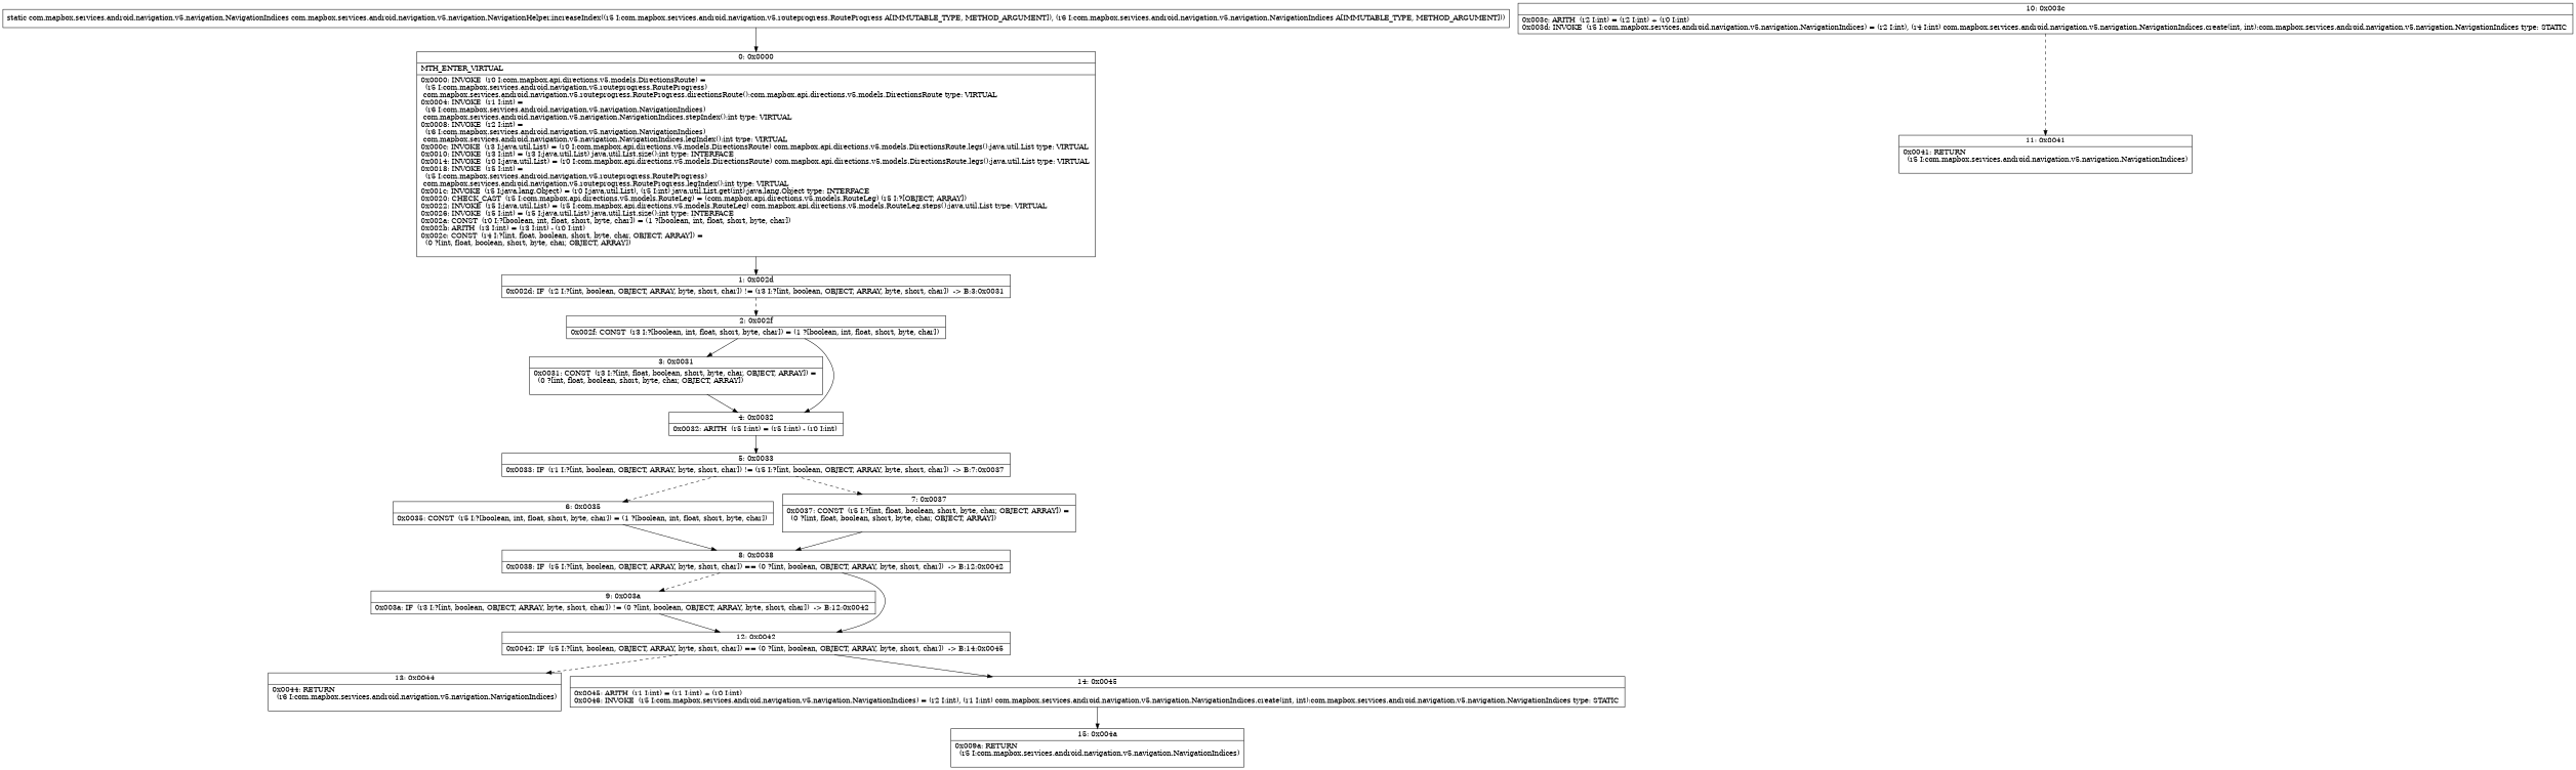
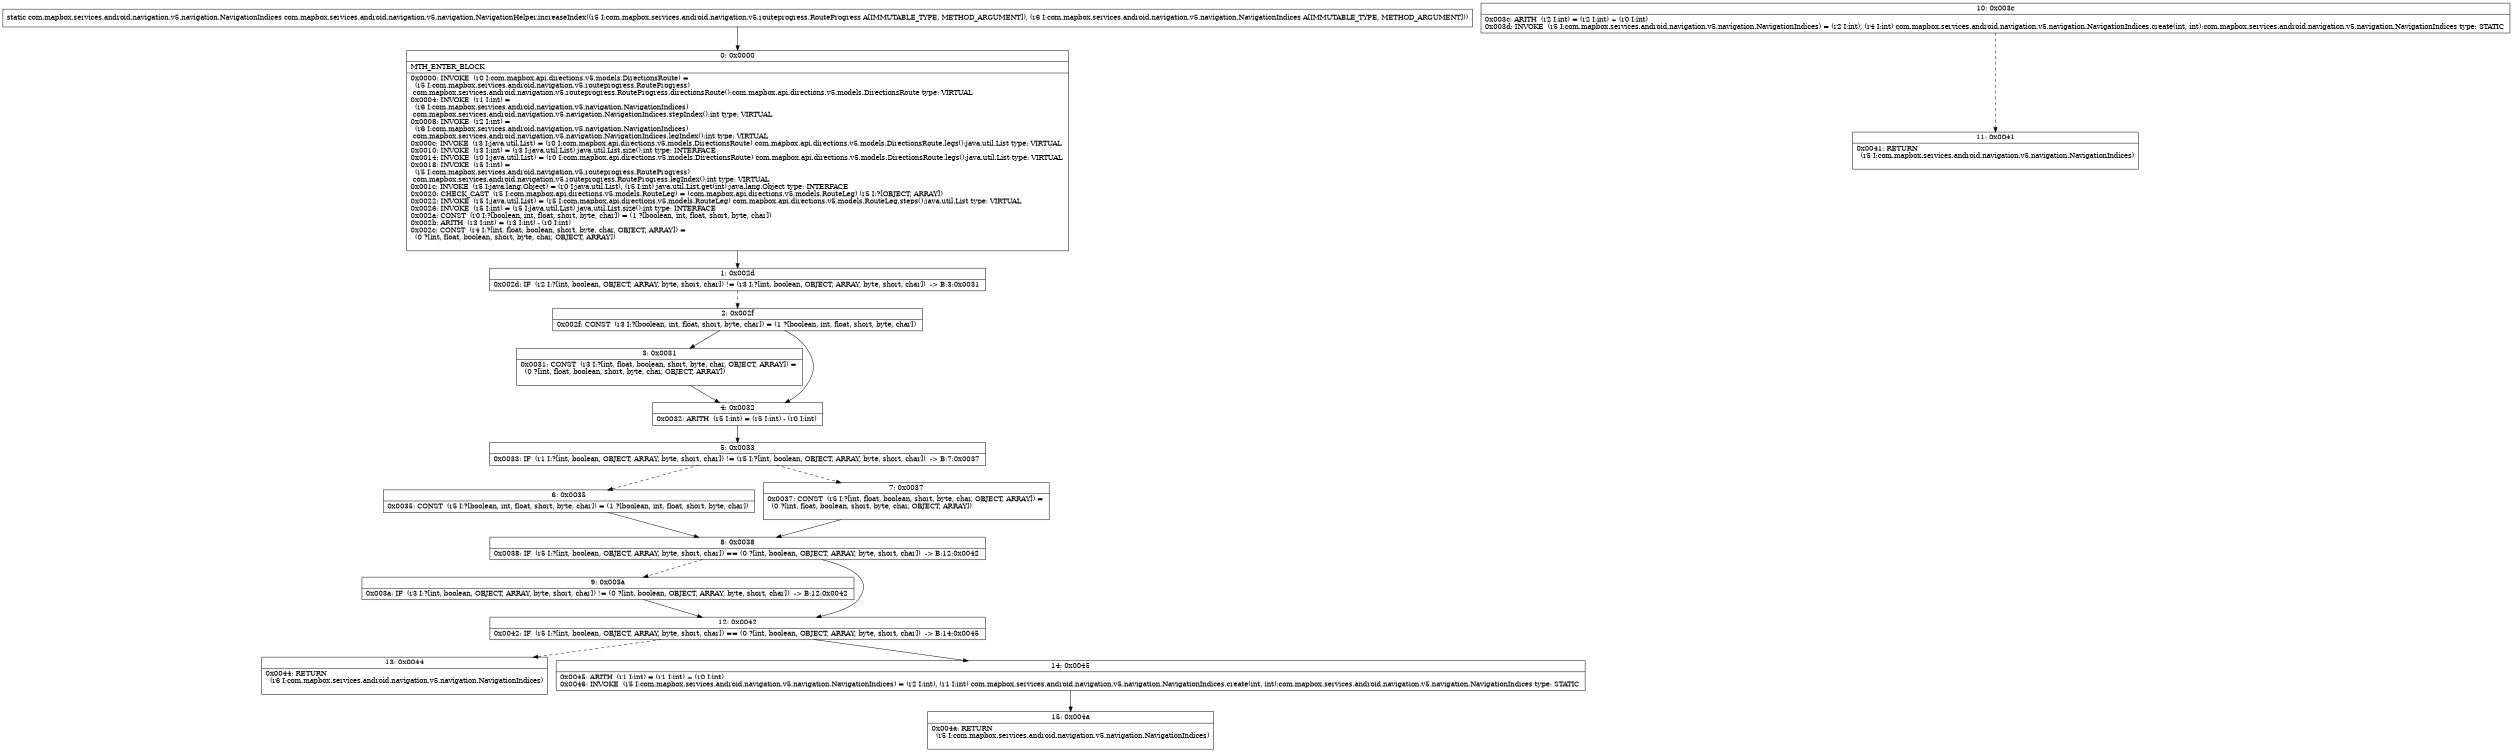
  digraph {
    node [shape=record]
-   n1 [label="{0\:\ 0x0000|MTH_ENTER_VIRTUAL\l|0x0000: INVOKE  (r0 I:com.mapbox.api.directions.v5.models.DirectionsRoute) = \l  (r5 I:com.mapbox.services.android.navigation.v5.routeprogress.RouteProgress)\l com.mapbox.services.android.navigation.v5.routeprogress.RouteProgress.directionsRoute():com.mapbox.api.directions.v5.models.DirectionsRoute type: VIRTUAL \l0x0004: INVOKE  (r1 I:int) = \l  (r6 I:com.mapbox.services.android.navigation.v5.navigation.NavigationIndices)\l com.mapbox.services.android.navigation.v5.navigation.NavigationIndices.stepIndex():int type: VIRTUAL \l0x0008: INVOKE  (r2 I:int) = \l  (r6 I:com.mapbox.services.android.navigation.v5.navigation.NavigationIndices)\l com.mapbox.services.android.navigation.v5.navigation.NavigationIndices.legIndex():int type: VIRTUAL \l0x000c: INVOKE  (r3 I:java.util.List) = (r0 I:com.mapbox.api.directions.v5.models.DirectionsRoute) com.mapbox.api.directions.v5.models.DirectionsRoute.legs():java.util.List type: VIRTUAL \l0x0010: INVOKE  (r3 I:int) = (r3 I:java.util.List) java.util.List.size():int type: INTERFACE \l0x0014: INVOKE  (r0 I:java.util.List) = (r0 I:com.mapbox.api.directions.v5.models.DirectionsRoute) com.mapbox.api.directions.v5.models.DirectionsRoute.legs():java.util.List type: VIRTUAL \l0x0018: INVOKE  (r5 I:int) = \l  (r5 I:com.mapbox.services.android.navigation.v5.routeprogress.RouteProgress)\l com.mapbox.services.android.navigation.v5.routeprogress.RouteProgress.legIndex():int type: VIRTUAL \l0x001c: INVOKE  (r5 I:java.lang.Object) = (r0 I:java.util.List), (r5 I:int) java.util.List.get(int):java.lang.Object type: INTERFACE \l0x0020: CHECK_CAST  (r5 I:com.mapbox.api.directions.v5.models.RouteLeg) = (com.mapbox.api.directions.v5.models.RouteLeg) (r5 I:?[OBJECT, ARRAY]) \l0x0022: INVOKE  (r5 I:java.util.List) = (r5 I:com.mapbox.api.directions.v5.models.RouteLeg) com.mapbox.api.directions.v5.models.RouteLeg.steps():java.util.List type: VIRTUAL \l0x0026: INVOKE  (r5 I:int) = (r5 I:java.util.List) java.util.List.size():int type: INTERFACE \l0x002a: CONST  (r0 I:?[boolean, int, float, short, byte, char]) = (1 ?[boolean, int, float, short, byte, char]) \l0x002b: ARITH  (r3 I:int) = (r3 I:int) \- (r0 I:int) \l0x002c: CONST  (r4 I:?[int, float, boolean, short, byte, char, OBJECT, ARRAY]) = \l  (0 ?[int, float, boolean, short, byte, char, OBJECT, ARRAY])\l \l}"]
+   n1 [label="{0\:\ 0x0000|MTH_ENTER_BLOCK\l|0x0000: INVOKE  (r0 I:com.mapbox.api.directions.v5.models.DirectionsRoute) = \l  (r5 I:com.mapbox.services.android.navigation.v5.routeprogress.RouteProgress)\l com.mapbox.services.android.navigation.v5.routeprogress.RouteProgress.directionsRoute():com.mapbox.api.directions.v5.models.DirectionsRoute type: VIRTUAL \l0x0004: INVOKE  (r1 I:int) = \l  (r6 I:com.mapbox.services.android.navigation.v5.navigation.NavigationIndices)\l com.mapbox.services.android.navigation.v5.navigation.NavigationIndices.stepIndex():int type: VIRTUAL \l0x0008: INVOKE  (r2 I:int) = \l  (r6 I:com.mapbox.services.android.navigation.v5.navigation.NavigationIndices)\l com.mapbox.services.android.navigation.v5.navigation.NavigationIndices.legIndex():int type: VIRTUAL \l0x000c: INVOKE  (r3 I:java.util.List) = (r0 I:com.mapbox.api.directions.v5.models.DirectionsRoute) com.mapbox.api.directions.v5.models.DirectionsRoute.legs():java.util.List type: VIRTUAL \l0x0010: INVOKE  (r3 I:int) = (r3 I:java.util.List) java.util.List.size():int type: INTERFACE \l0x0014: INVOKE  (r0 I:java.util.List) = (r0 I:com.mapbox.api.directions.v5.models.DirectionsRoute) com.mapbox.api.directions.v5.models.DirectionsRoute.legs():java.util.List type: VIRTUAL \l0x0018: INVOKE  (r5 I:int) = \l  (r5 I:com.mapbox.services.android.navigation.v5.routeprogress.RouteProgress)\l com.mapbox.services.android.navigation.v5.routeprogress.RouteProgress.legIndex():int type: VIRTUAL \l0x001c: INVOKE  (r5 I:java.lang.Object) = (r0 I:java.util.List), (r5 I:int) java.util.List.get(int):java.lang.Object type: INTERFACE \l0x0020: CHECK_CAST  (r5 I:com.mapbox.api.directions.v5.models.RouteLeg) = (com.mapbox.api.directions.v5.models.RouteLeg) (r5 I:?[OBJECT, ARRAY]) \l0x0022: INVOKE  (r5 I:java.util.List) = (r5 I:com.mapbox.api.directions.v5.models.RouteLeg) com.mapbox.api.directions.v5.models.RouteLeg.steps():java.util.List type: VIRTUAL \l0x0026: INVOKE  (r5 I:int) = (r5 I:java.util.List) java.util.List.size():int type: INTERFACE \l0x002a: CONST  (r0 I:?[boolean, int, float, short, byte, char]) = (1 ?[boolean, int, float, short, byte, char]) \l0x002b: ARITH  (r3 I:int) = (r3 I:int) \- (r0 I:int) \l0x002c: CONST  (r4 I:?[int, float, boolean, short, byte, char, OBJECT, ARRAY]) = \l  (0 ?[int, float, boolean, short, byte, char, OBJECT, ARRAY])\l \l}"]
    n2 [label="{1\:\ 0x002d|0x002d: IF  (r2 I:?[int, boolean, OBJECT, ARRAY, byte, short, char]) != (r3 I:?[int, boolean, OBJECT, ARRAY, byte, short, char])  \-\> B:3:0x0031 \l}"]
    n3 [label="{2\:\ 0x002f|0x002f: CONST  (r3 I:?[boolean, int, float, short, byte, char]) = (1 ?[boolean, int, float, short, byte, char]) \l}"]
    n4 [label="{3\:\ 0x0031|0x0031: CONST  (r3 I:?[int, float, boolean, short, byte, char, OBJECT, ARRAY]) = \l  (0 ?[int, float, boolean, short, byte, char, OBJECT, ARRAY])\l \l}"]
    n5 [label="{4\:\ 0x0032|0x0032: ARITH  (r5 I:int) = (r5 I:int) \- (r0 I:int) \l}"]
    n6 [label="{5\:\ 0x0033|0x0033: IF  (r1 I:?[int, boolean, OBJECT, ARRAY, byte, short, char]) != (r5 I:?[int, boolean, OBJECT, ARRAY, byte, short, char])  \-\> B:7:0x0037 \l}"]
    n7 [label="{6\:\ 0x0035|0x0035: CONST  (r5 I:?[boolean, int, float, short, byte, char]) = (1 ?[boolean, int, float, short, byte, char]) \l}"]
    n8 [label="{7\:\ 0x0037|0x0037: CONST  (r5 I:?[int, float, boolean, short, byte, char, OBJECT, ARRAY]) = \l  (0 ?[int, float, boolean, short, byte, char, OBJECT, ARRAY])\l \l}"]
    n9 [label="{8\:\ 0x0038|0x0038: IF  (r5 I:?[int, boolean, OBJECT, ARRAY, byte, short, char]) == (0 ?[int, boolean, OBJECT, ARRAY, byte, short, char])  \-\> B:12:0x0042 \l}"]
    n10 [label="{9\:\ 0x003a|0x003a: IF  (r3 I:?[int, boolean, OBJECT, ARRAY, byte, short, char]) != (0 ?[int, boolean, OBJECT, ARRAY, byte, short, char])  \-\> B:12:0x0042 \l}"]
    n11 [label="{12\:\ 0x0042|0x0042: IF  (r5 I:?[int, boolean, OBJECT, ARRAY, byte, short, char]) == (0 ?[int, boolean, OBJECT, ARRAY, byte, short, char])  \-\> B:14:0x0045 \l}"]
    n12 [label="{13\:\ 0x0044|0x0044: RETURN  \l  (r6 I:com.mapbox.services.android.navigation.v5.navigation.NavigationIndices)\l \l}"]
    n13 [label="{14\:\ 0x0045|0x0045: ARITH  (r1 I:int) = (r1 I:int) + (r0 I:int) \l0x0046: INVOKE  (r5 I:com.mapbox.services.android.navigation.v5.navigation.NavigationIndices) = (r2 I:int), (r1 I:int) com.mapbox.services.android.navigation.v5.navigation.NavigationIndices.create(int, int):com.mapbox.services.android.navigation.v5.navigation.NavigationIndices type: STATIC \l}"]
    n14 [label="{10\:\ 0x003c|0x003c: ARITH  (r2 I:int) = (r2 I:int) + (r0 I:int) \l0x003d: INVOKE  (r5 I:com.mapbox.services.android.navigation.v5.navigation.NavigationIndices) = (r2 I:int), (r4 I:int) com.mapbox.services.android.navigation.v5.navigation.NavigationIndices.create(int, int):com.mapbox.services.android.navigation.v5.navigation.NavigationIndices type: STATIC \l}"]
    n15 [label="{11\:\ 0x0041|0x0041: RETURN  \l  (r5 I:com.mapbox.services.android.navigation.v5.navigation.NavigationIndices)\l \l}"]
-   n16 [label="{15\:\ 0x004a|0x009a: RETURN  \l  (r5 I:com.mapbox.services.android.navigation.v5.navigation.NavigationIndices)\l \l}"]
+   n16 [label="{15\:\ 0x004a|0x004a: RETURN  \l  (r5 I:com.mapbox.services.android.navigation.v5.navigation.NavigationIndices)\l \l}"]
    n17 [label="{static com.mapbox.services.android.navigation.v5.navigation.NavigationIndices com.mapbox.services.android.navigation.v5.navigation.NavigationHelper.increaseIndex((r5 I:com.mapbox.services.android.navigation.v5.routeprogress.RouteProgress A[IMMUTABLE_TYPE, METHOD_ARGUMENT]), (r6 I:com.mapbox.services.android.navigation.v5.navigation.NavigationIndices A[IMMUTABLE_TYPE, METHOD_ARGUMENT])) }"]
    n1 -> n2
    n2 -> n3 [style=dashed]
    n3 -> n4
    n3 -> n5
    n4 -> n5
    n5 -> n6
    n6 -> n7 [style=dashed]
    n6 -> n8 [style=dashed]
    n7 -> n9
    n8 -> n9
    n9 -> n10 [style=dashed]
    n9 -> n11
    n10 -> n11
    n11 -> n12 [style=dashed]
    n11 -> n13
    n13 -> n16
    n14 -> n15 [style=dashed]
    n17 -> n1
  }
